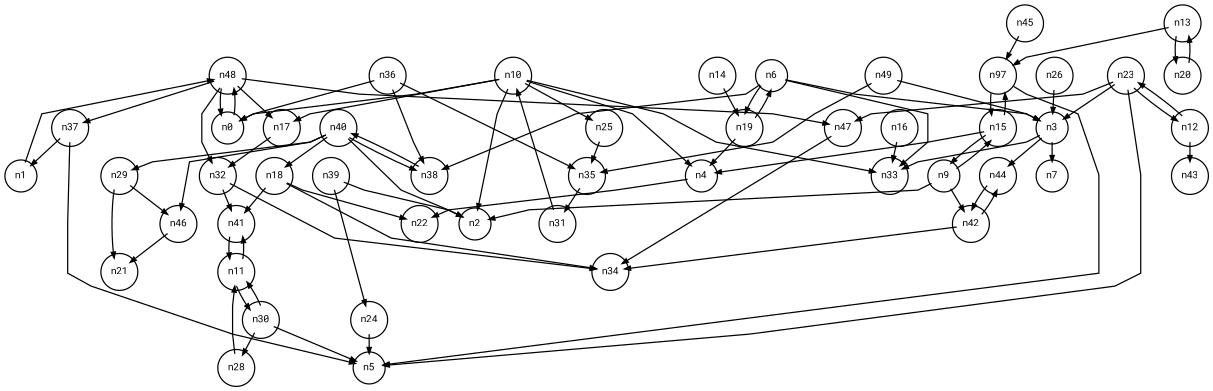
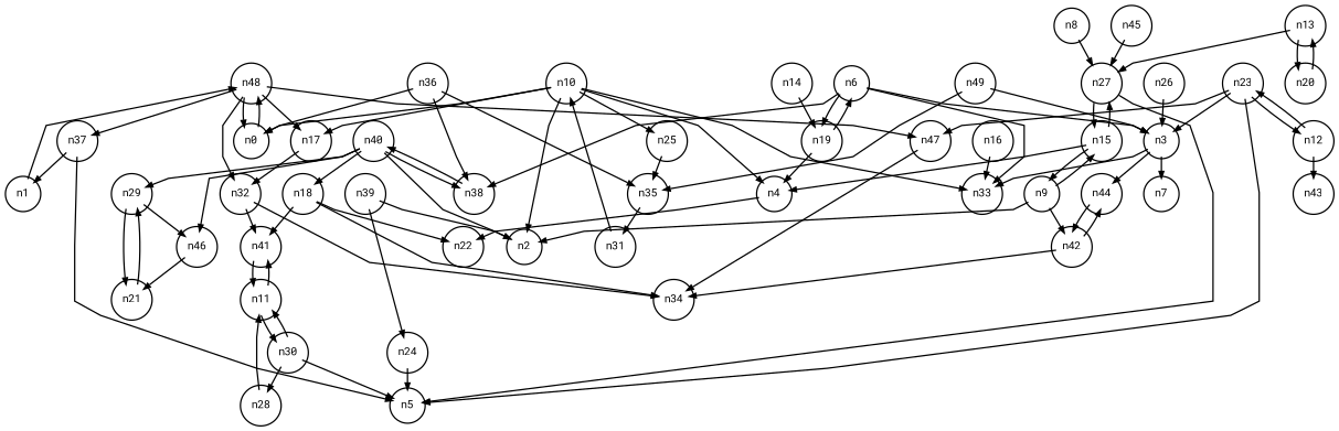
  digraph {
    fontname="Roboto Mono"
    fontsize=8
    nodesep=0.22
    nodesize=0.16
    ranksep=0.22
    splines=polyline
    node [fixedsize=shape fontname="Roboto Mono" fontsize=8 shape=circle]
    edge [arrowsize=0.5 fontname="Roboto Mono"]
    n48 [width=0.32]
    n0 [width=0.32]
    n17 [width=0.32]
    n37 [width=0.32]
    n47 [width=0.32]
    n32 [width=0.32]
    n1 [width=0.32]
    n5 [width=0.32]
    n34 [width=0.32]
    n41 [width=0.32]
    n3 [width=0.32]
    n33 [width=0.32]
    n44 [width=0.32]
    n7 [width=0.32]
    n42 [width=0.32]
    n4 [width=0.32]
    n22 [width=0.32]
    n6 [width=0.32]
    n19 [width=0.32]
    n38 [width=0.32]
    n40 [width=0.32]
    n2 [width=0.32]
    n18 [width=0.32]
    n29 [width=0.32]
    n46 [width=0.32]
    n21 [width=0.32]
-   n27 [width=0.32 label=n97]
+   n27 [width=0.32]
    n15 [width=0.32]
    n9 [width=0.32]
+   n8 [width=0.32]
    n10 [width=0.32]
    n25 [width=0.32]
    n35 [width=0.32]
    n31 [width=0.32]
    n11 [width=0.32]
    n30 [width=0.32]
    n28 [width=0.32]
    n23 [width=0.32]
    n12 [width=0.32]
    n43 [width=0.32]
    n20 [width=0.32]
    n13 [width=0.32]
    n14 [width=0.32]
    n16 [width=0.32]
    n24 [width=0.32]
    n26 [width=0.32]
    n36 [width=0.32]
    n39 [width=0.32]
    n45 [width=0.32]
    n49 [width=0.32]
    n48 -> n0
    n48 -> n17
    n48 -> n37
    n48 -> n47
    n48 -> n32
    n0 -> n48
    n17 -> n32
    n37 -> n1
    n37 -> n5
    n47 -> n34
    n32 -> n34
    n32 -> n41
    n1 -> n48
    n41 -> n11
    n3 -> n33
    n3 -> n44
    n3 -> n7
    n44 -> n42
    n42 -> n34
    n42 -> n44
    n4 -> n22
    n6 -> n3
    n6 -> n33
    n6 -> n19
    n6 -> n38
    n19 -> n4
    n19 -> n6
    n38 -> n40
    n40 -> n38
    n40 -> n2
    n40 -> n18
    n40 -> n29
    n40 -> n46
    n18 -> n34
    n18 -> n41
    n18 -> n22
    n29 -> n46
    n29 -> n21
    n46 -> n21
+   n21 -> n29
    n27 -> n5
    n27 -> n15
    n15 -> n4
    n15 -> n27
    n15 -> n9
    n9 -> n42
    n9 -> n2
    n9 -> n15
+   n8 -> n27
    n10 -> n0
    n10 -> n17
    n10 -> n33
    n10 -> n4
    n10 -> n2
    n10 -> n25
    n25 -> n35
    n35 -> n31
    n31 -> n10
    n11 -> n41
    n11 -> n30
    n30 -> n5
    n30 -> n11
    n30 -> n28
    n28 -> n11
    n23 -> n47
    n23 -> n5
    n23 -> n3
    n23 -> n12
    n12 -> n23
    n12 -> n43
    n20 -> n13
    n13 -> n27
    n13 -> n20
    n14 -> n19
    n16 -> n33
    n24 -> n5
    n26 -> n3
    n36 -> n0
    n36 -> n38
    n36 -> n35
    n39 -> n2
    n39 -> n24
    n45 -> n27
    n49 -> n3
    n49 -> n35
  }
